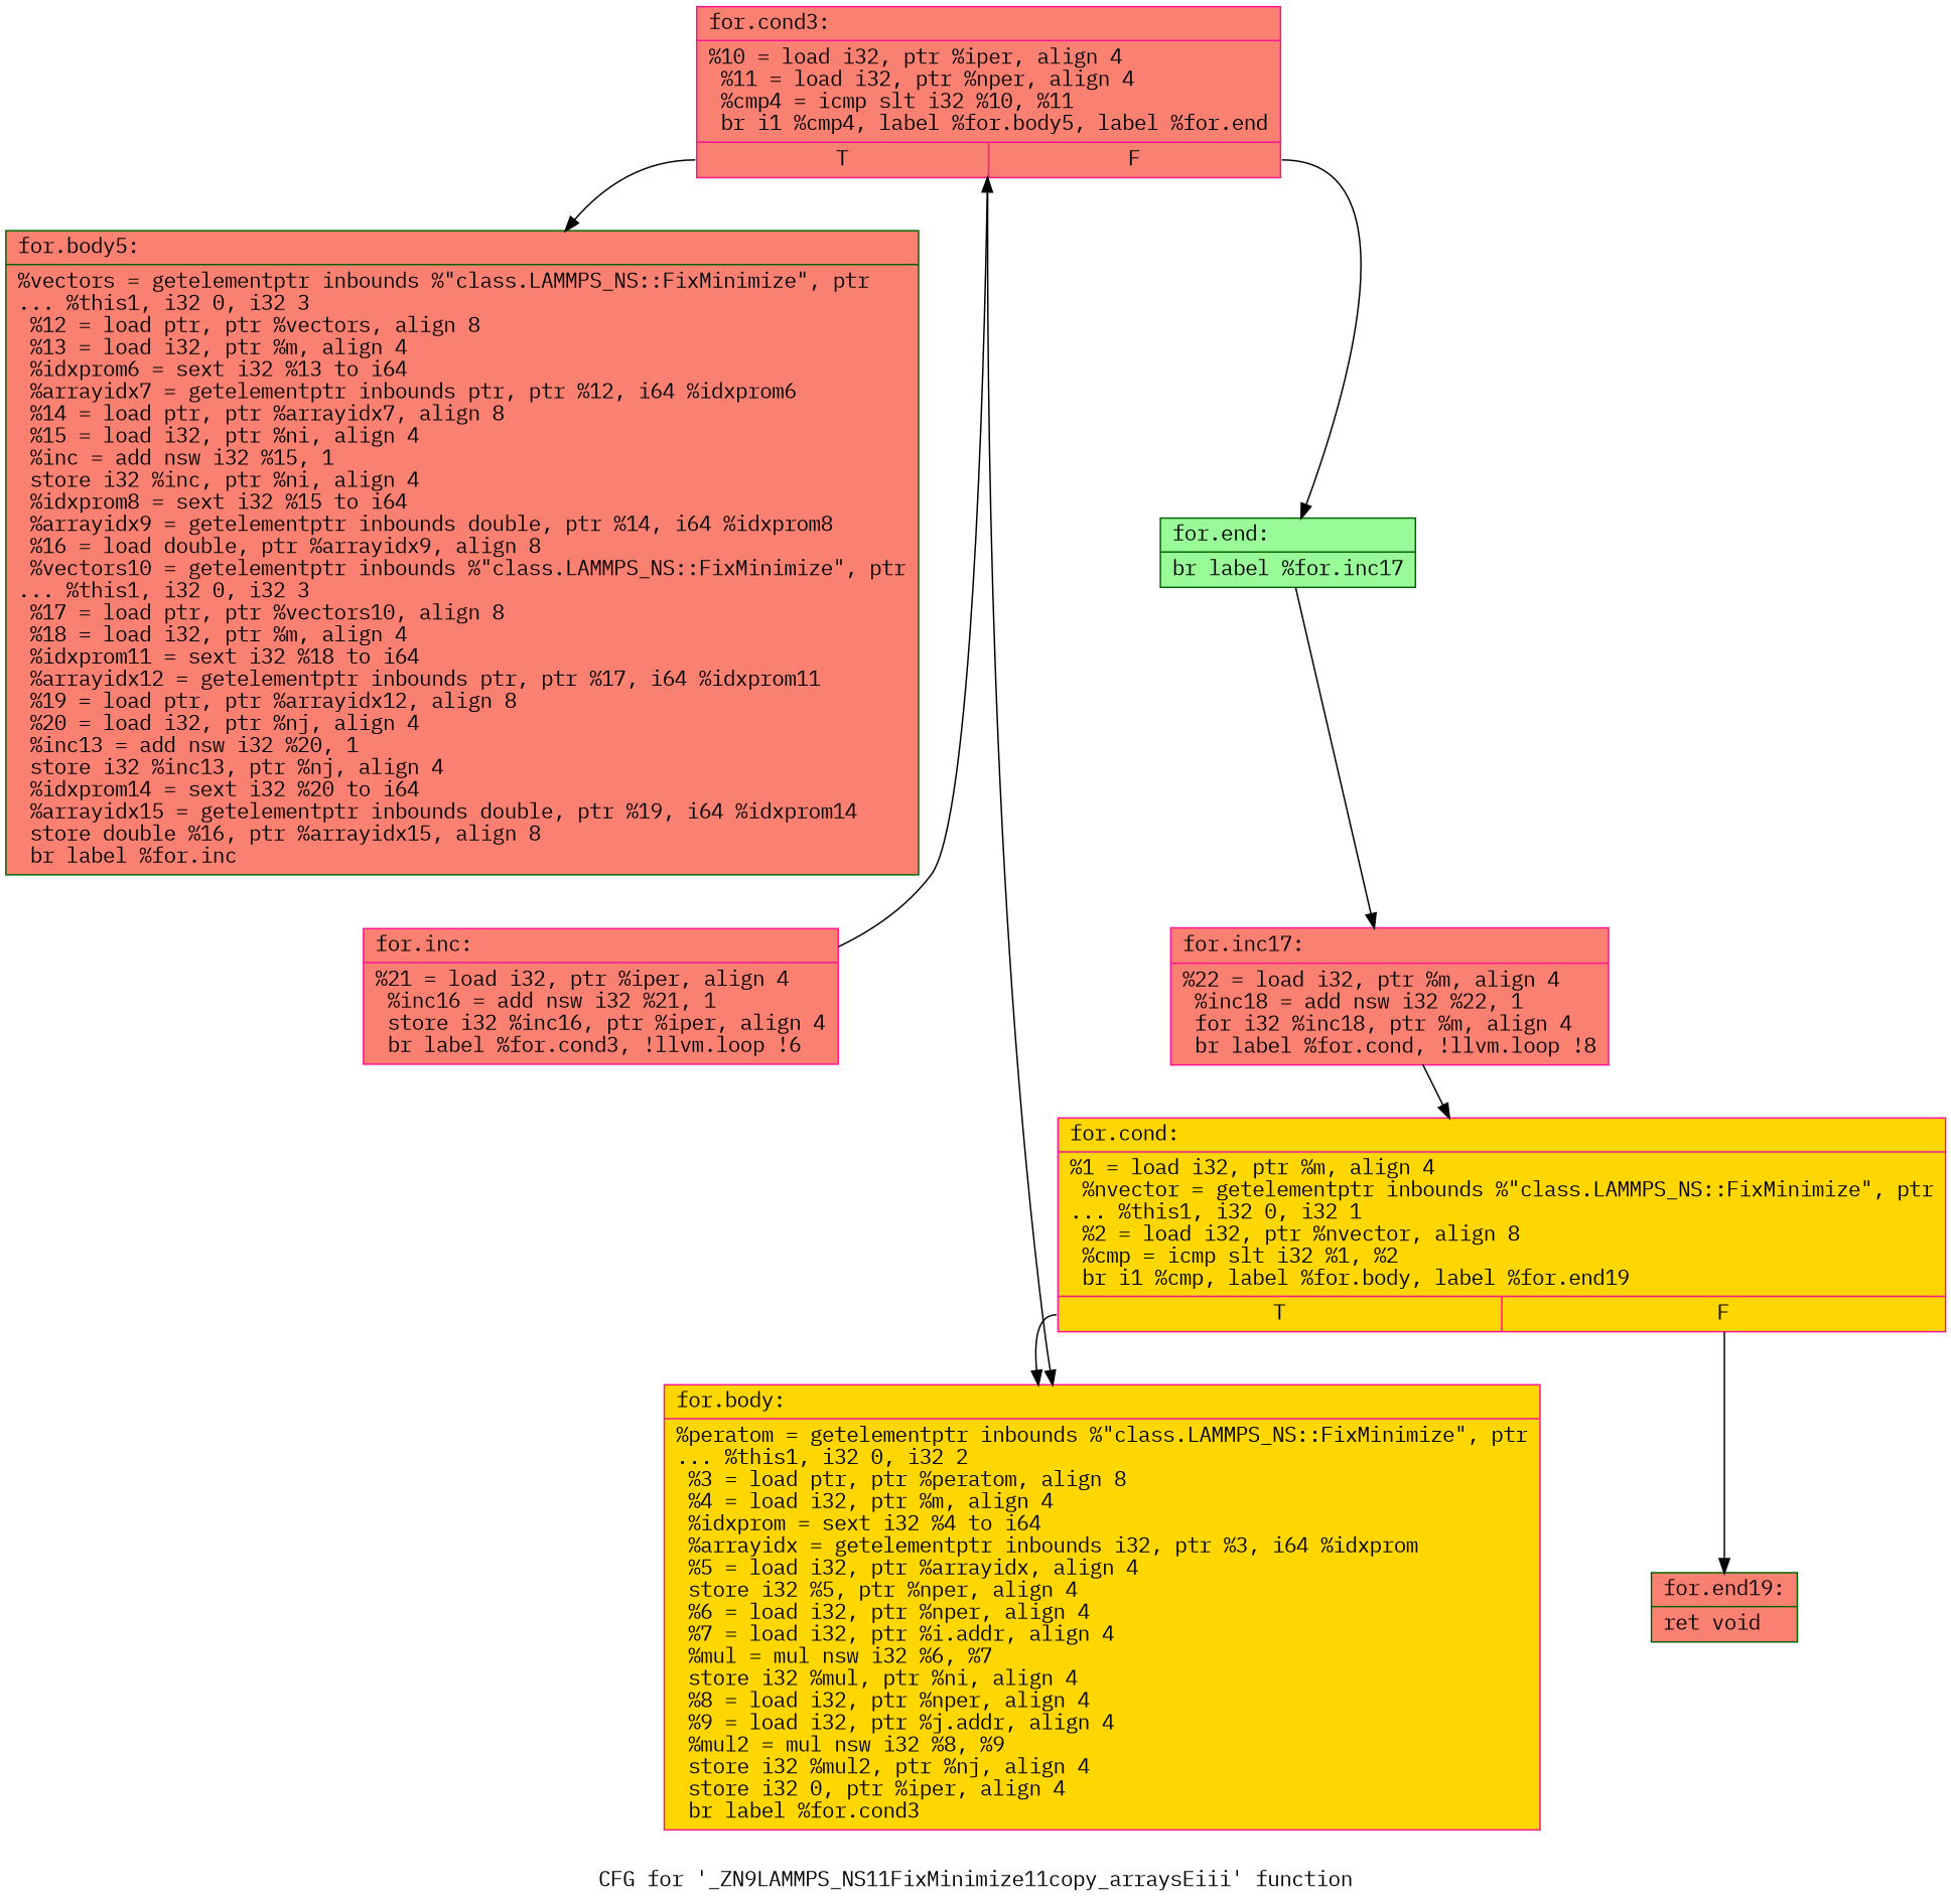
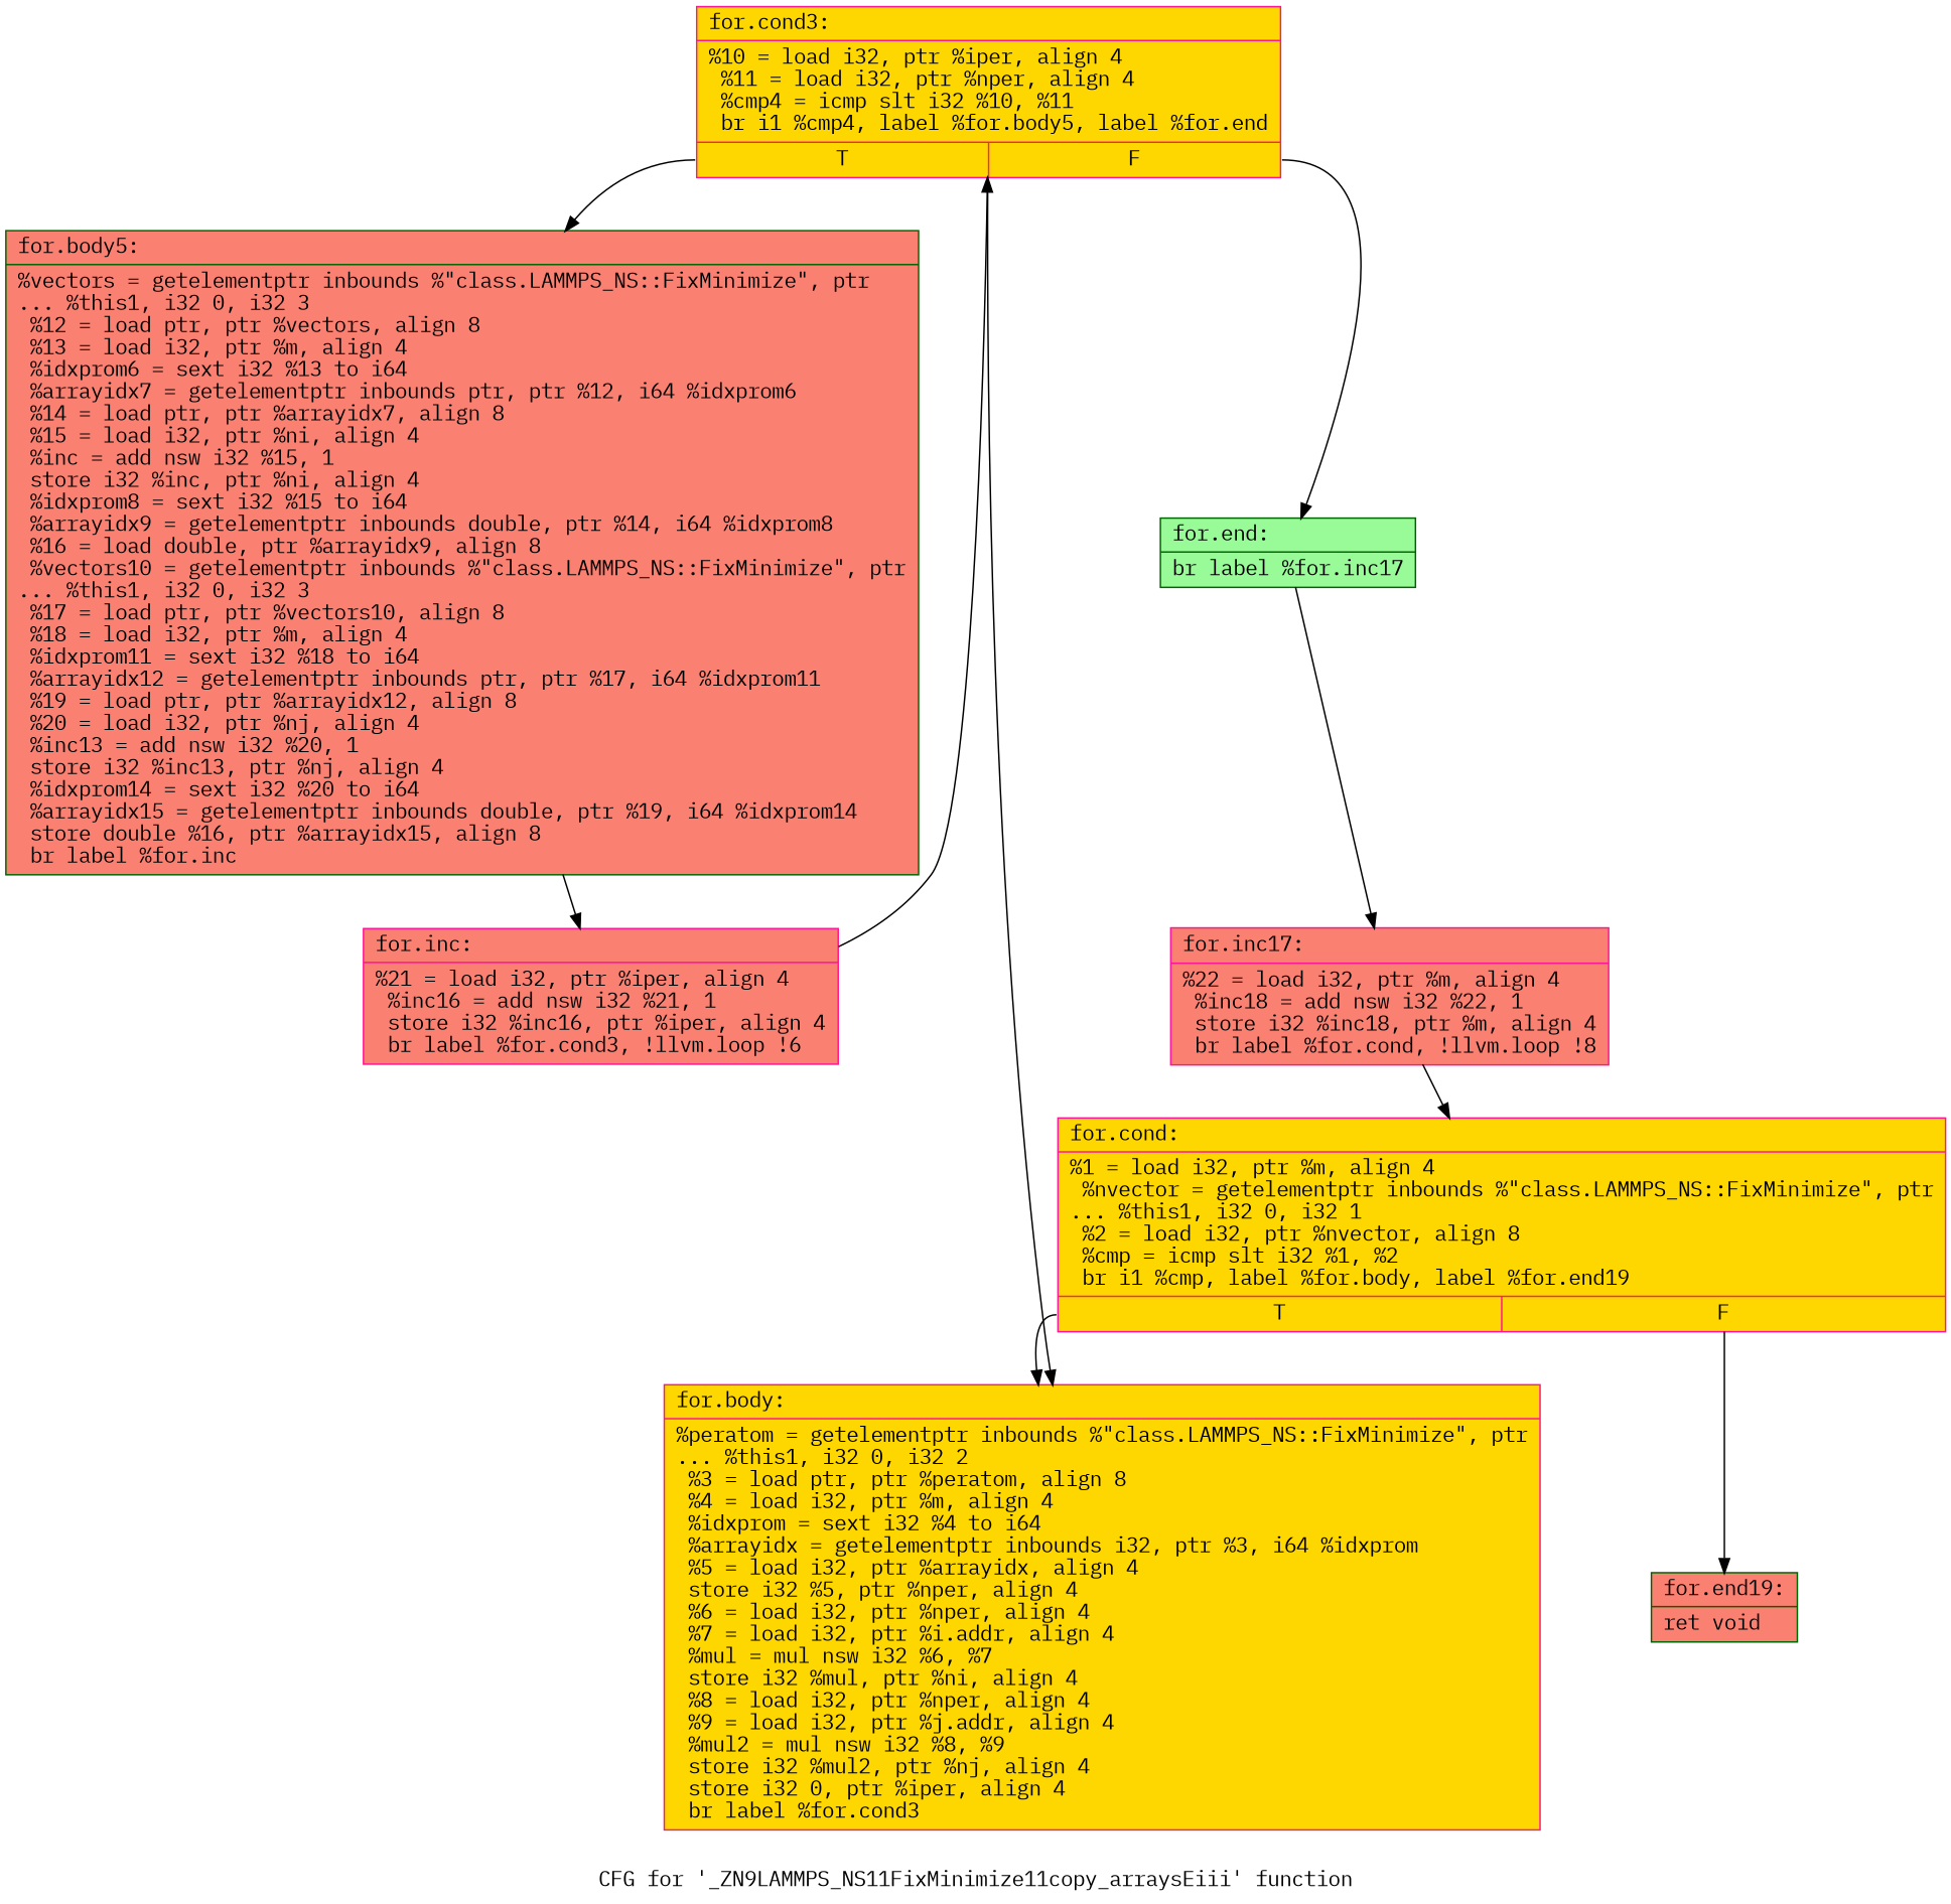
  digraph {
    fontname="IBM Plex Mono"
    label="CFG for '_ZN9LAMMPS_NS11FixMinimize11copy_arraysEiii' function"
    node [color=deeppink fillcolor=salmon fontname="IBM Plex Mono" shape=record style=filled]
    edge [fontname="IBM Plex Mono"]
    n1 [fillcolor=gold label="{for.cond:\l|  %1 = load i32, ptr %m, align 4\l  %nvector = getelementptr inbounds %\"class.LAMMPS_NS::FixMinimize\", ptr\l... %this1, i32 0, i32 1\l  %2 = load i32, ptr %nvector, align 8\l  %cmp = icmp slt i32 %1, %2\l  br i1 %cmp, label %for.body, label %for.end19\l|{<s0>T|<s1>F}}"]
    n2 [fillcolor=gold label="{for.body:\l|  %peratom = getelementptr inbounds %\"class.LAMMPS_NS::FixMinimize\", ptr\l... %this1, i32 0, i32 2\l  %3 = load ptr, ptr %peratom, align 8\l  %4 = load i32, ptr %m, align 4\l  %idxprom = sext i32 %4 to i64\l  %arrayidx = getelementptr inbounds i32, ptr %3, i64 %idxprom\l  %5 = load i32, ptr %arrayidx, align 4\l  store i32 %5, ptr %nper, align 4\l  %6 = load i32, ptr %nper, align 4\l  %7 = load i32, ptr %i.addr, align 4\l  %mul = mul nsw i32 %6, %7\l  store i32 %mul, ptr %ni, align 4\l  %8 = load i32, ptr %nper, align 4\l  %9 = load i32, ptr %j.addr, align 4\l  %mul2 = mul nsw i32 %8, %9\l  store i32 %mul2, ptr %nj, align 4\l  store i32 0, ptr %iper, align 4\l  br label %for.cond3\l}"]
    n3 [color=darkgreen label="{for.end19:\l|  ret void\l}"]
-   n4 [label="{for.cond3:\l|  %10 = load i32, ptr %iper, align 4\l  %11 = load i32, ptr %nper, align 4\l  %cmp4 = icmp slt i32 %10, %11\l  br i1 %cmp4, label %for.body5, label %for.end\l|{<s0>T|<s1>F}}"]
+   n4 [fillcolor=gold label="{for.cond3:\l|  %10 = load i32, ptr %iper, align 4\l  %11 = load i32, ptr %nper, align 4\l  %cmp4 = icmp slt i32 %10, %11\l  br i1 %cmp4, label %for.body5, label %for.end\l|{<s0>T|<s1>F}}"]
    n5 [color=darkgreen label="{for.body5:\l|  %vectors = getelementptr inbounds %\"class.LAMMPS_NS::FixMinimize\", ptr\l... %this1, i32 0, i32 3\l  %12 = load ptr, ptr %vectors, align 8\l  %13 = load i32, ptr %m, align 4\l  %idxprom6 = sext i32 %13 to i64\l  %arrayidx7 = getelementptr inbounds ptr, ptr %12, i64 %idxprom6\l  %14 = load ptr, ptr %arrayidx7, align 8\l  %15 = load i32, ptr %ni, align 4\l  %inc = add nsw i32 %15, 1\l  store i32 %inc, ptr %ni, align 4\l  %idxprom8 = sext i32 %15 to i64\l  %arrayidx9 = getelementptr inbounds double, ptr %14, i64 %idxprom8\l  %16 = load double, ptr %arrayidx9, align 8\l  %vectors10 = getelementptr inbounds %\"class.LAMMPS_NS::FixMinimize\", ptr\l... %this1, i32 0, i32 3\l  %17 = load ptr, ptr %vectors10, align 8\l  %18 = load i32, ptr %m, align 4\l  %idxprom11 = sext i32 %18 to i64\l  %arrayidx12 = getelementptr inbounds ptr, ptr %17, i64 %idxprom11\l  %19 = load ptr, ptr %arrayidx12, align 8\l  %20 = load i32, ptr %nj, align 4\l  %inc13 = add nsw i32 %20, 1\l  store i32 %inc13, ptr %nj, align 4\l  %idxprom14 = sext i32 %20 to i64\l  %arrayidx15 = getelementptr inbounds double, ptr %19, i64 %idxprom14\l  store double %16, ptr %arrayidx15, align 8\l  br label %for.inc\l}"]
    n6 [color=darkgreen fillcolor=palegreen label="{for.end:\l|  br label %for.inc17\l}"]
    n7 [label="{for.inc:\l|  %21 = load i32, ptr %iper, align 4\l  %inc16 = add nsw i32 %21, 1\l  store i32 %inc16, ptr %iper, align 4\l  br label %for.cond3, !llvm.loop !6\l}"]
-   n8 [label="{for.inc17:\l|  %22 = load i32, ptr %m, align 4\l  %inc18 = add nsw i32 %22, 1\l  for i32 %inc18, ptr %m, align 4\l  br label %for.cond, !llvm.loop !8\l}"]
+   n8 [label="{for.inc17:\l|  %22 = load i32, ptr %m, align 4\l  %inc18 = add nsw i32 %22, 1\l  store i32 %inc18, ptr %m, align 4\l  br label %for.cond, !llvm.loop !8\l}"]
    n1 -> n2 [tailport=s0]
    n1 -> n3 [tailport=s1]
    n4 -> n2
    n4 -> n5 [tailport=s0]
    n4 -> n6 [tailport=s1]
+   n5 -> n7
    n6 -> n8
    n7 -> n4
    n8 -> n1
  }
